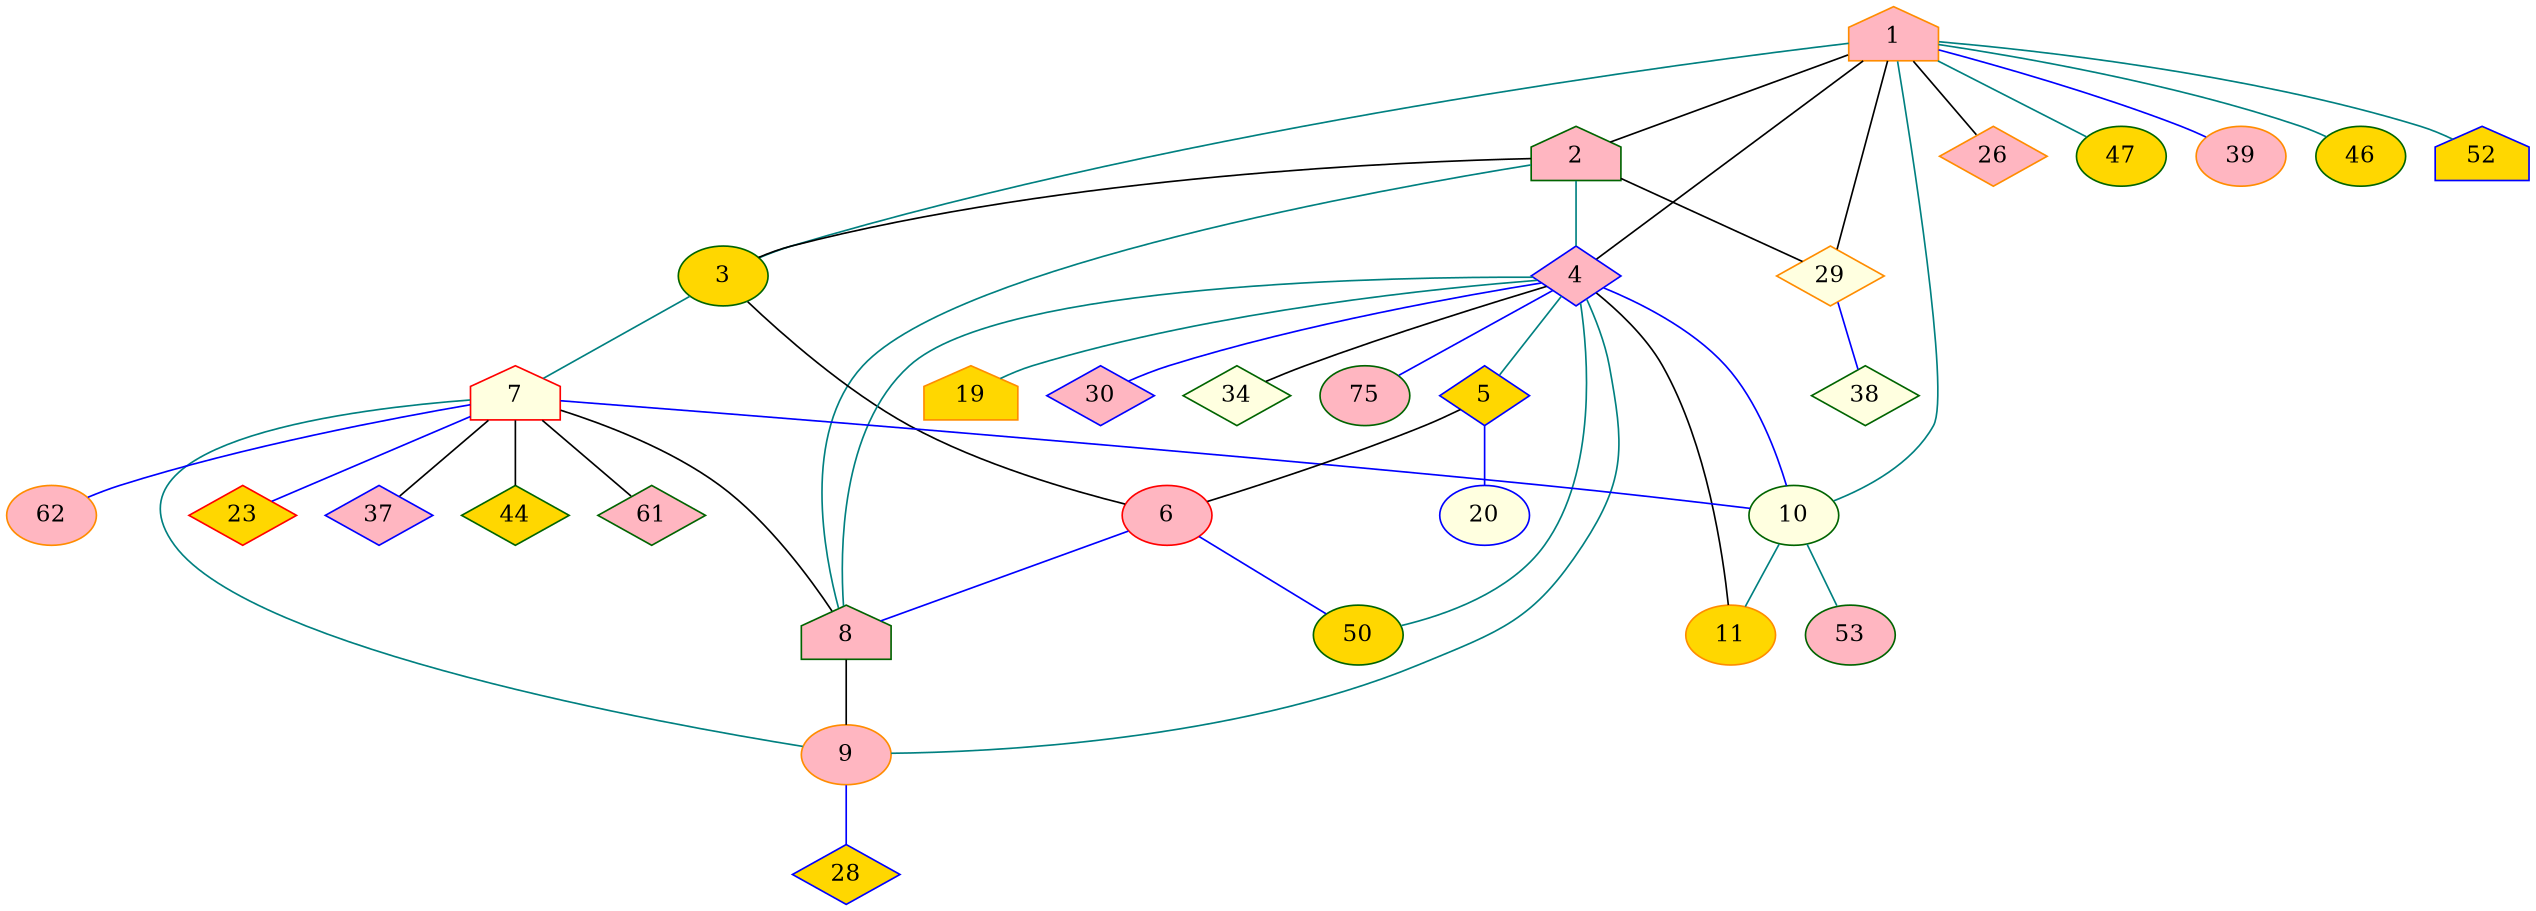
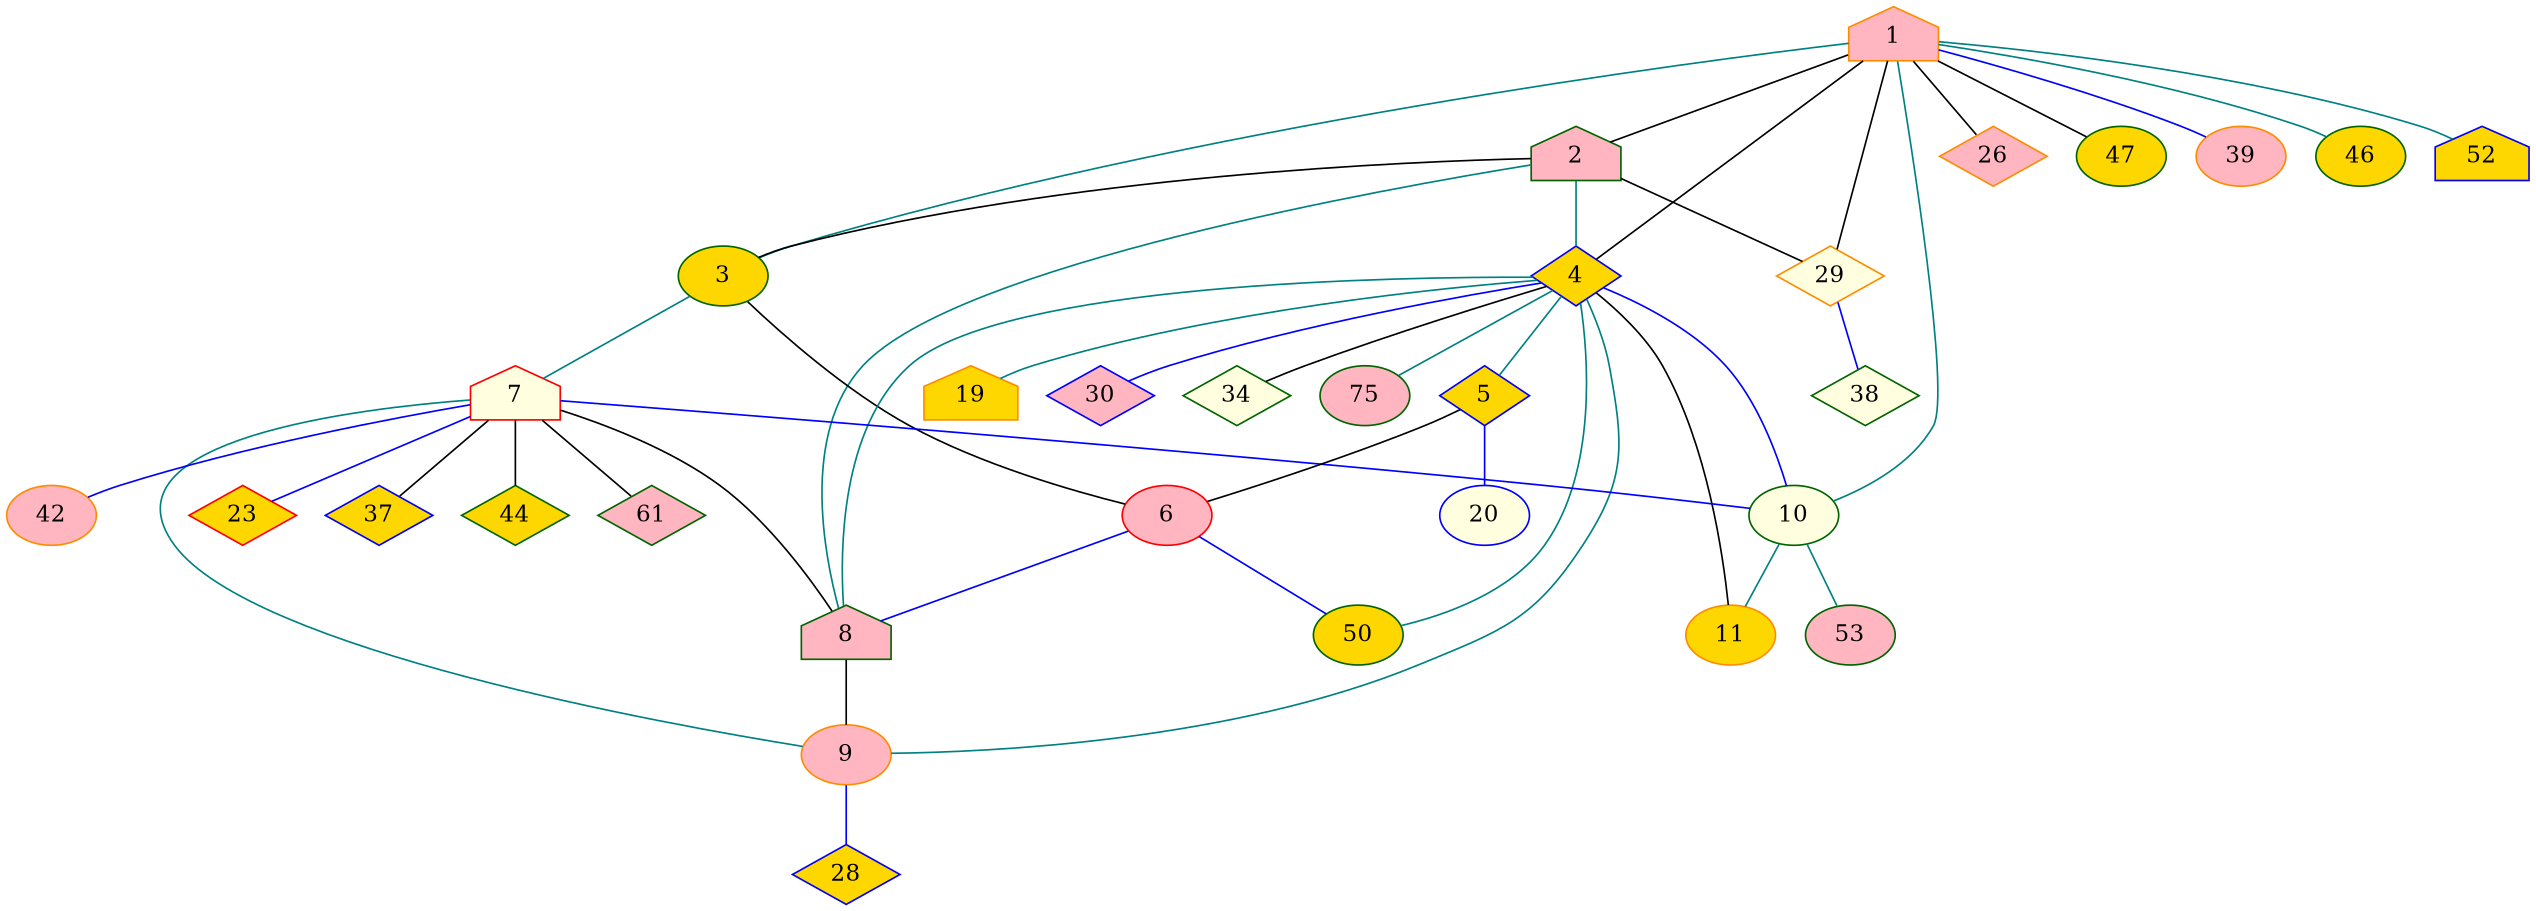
  graph {
    node [color=darkgreen fillcolor=lightpink shape=ellipse style=filled]
    edge [color=black]
    1 [color=darkorange shape=house super="+32+14"]
    2 [shape=house]
    3 [fillcolor=gold super="+42+40+18"]
-   4 [color=blue shape=diamond super="+15+12+17"]
+   4 [color=blue fillcolor=gold shape=diamond super="+15+12+17"]
    10 [fillcolor=lightyellow super="+13"]
    26 [color=darkorange shape=diamond]
    n7 [fillcolor=gold label=47]
    29 [color=darkorange fillcolor=lightyellow shape=diamond super="+36+49+43"]
    39 [color=darkorange]
    46 [fillcolor=gold]
    52 [color=blue fillcolor=gold shape=house]
    8 [shape=house super="+55"]
    6 [color=red]
    7 [color=red fillcolor=lightyellow shape=house]
    5 [color=blue fillcolor=gold shape=diamond super="+31+48"]
    9 [color=darkorange super="+56"]
    11 [color=darkorange fillcolor=gold super="+22+58+24"]
    19 [color=darkorange fillcolor=gold shape=house]
    30 [color=blue shape=diamond]
    34 [fillcolor=lightyellow shape=diamond super="+57"]
    n21 [label=75]
    50 [fillcolor=gold super="+64"]
    53
    38 [fillcolor=lightyellow shape=diamond]
    23 [color=red fillcolor=gold shape=diamond super="+45"]
-   37 [color=blue shape=diamond]
+   37 [color=blue fillcolor=gold shape=diamond]
    44 [fillcolor=gold shape=diamond]
    61 [shape=diamond]
-   62 [color=darkorange]
+   62 [color=darkorange label=42]
    20 [color=blue fillcolor=lightyellow]
    28 [color=blue fillcolor=gold shape=diamond]
    1 -- 2
    1 -- 3 [color=teal]
    1 -- 4 [weight=2]
    1 -- 10 [color=teal]
    1 -- 26
-   1 -- n7 [color=teal]
+   1 -- n7
    1 -- 29
    1 -- 39 [color=blue]
    1 -- 46 [color=teal]
    1 -- 52 [color=teal]
    2 -- 3
    2 -- 4 [color=teal]
    2 -- 29
    2 -- 8 [color=teal]
    3 -- 6
    3 -- 7 [color=teal]
    4 -- 10 [color=blue weight=2]
    4 -- 8 [color=teal]
    4 -- 5 [color=teal]
    4 -- 9 [color=teal]
    4 -- 11
    4 -- 19 [color=teal]
    4 -- 30 [color=blue]
    4 -- 34
-   4 -- n21 [color=blue]
+   4 -- n21 [color=teal]
    4 -- 50 [color=teal]
    10 -- 11 [color=teal]
    10 -- 53 [color=teal]
    29 -- 38 [color=blue]
    8 -- 9
    6 -- 8 [color=blue]
    6 -- 50 [color=blue]
    7 -- 10 [color=blue]
    7 -- 8
    7 -- 9 [color=teal]
    7 -- 23 [color=blue]
    7 -- 37
    7 -- 44
    7 -- 61
    7 -- 62 [color=blue]
    5 -- 6
    5 -- 20 [color=blue]
    9 -- 28 [color=blue]
  }
